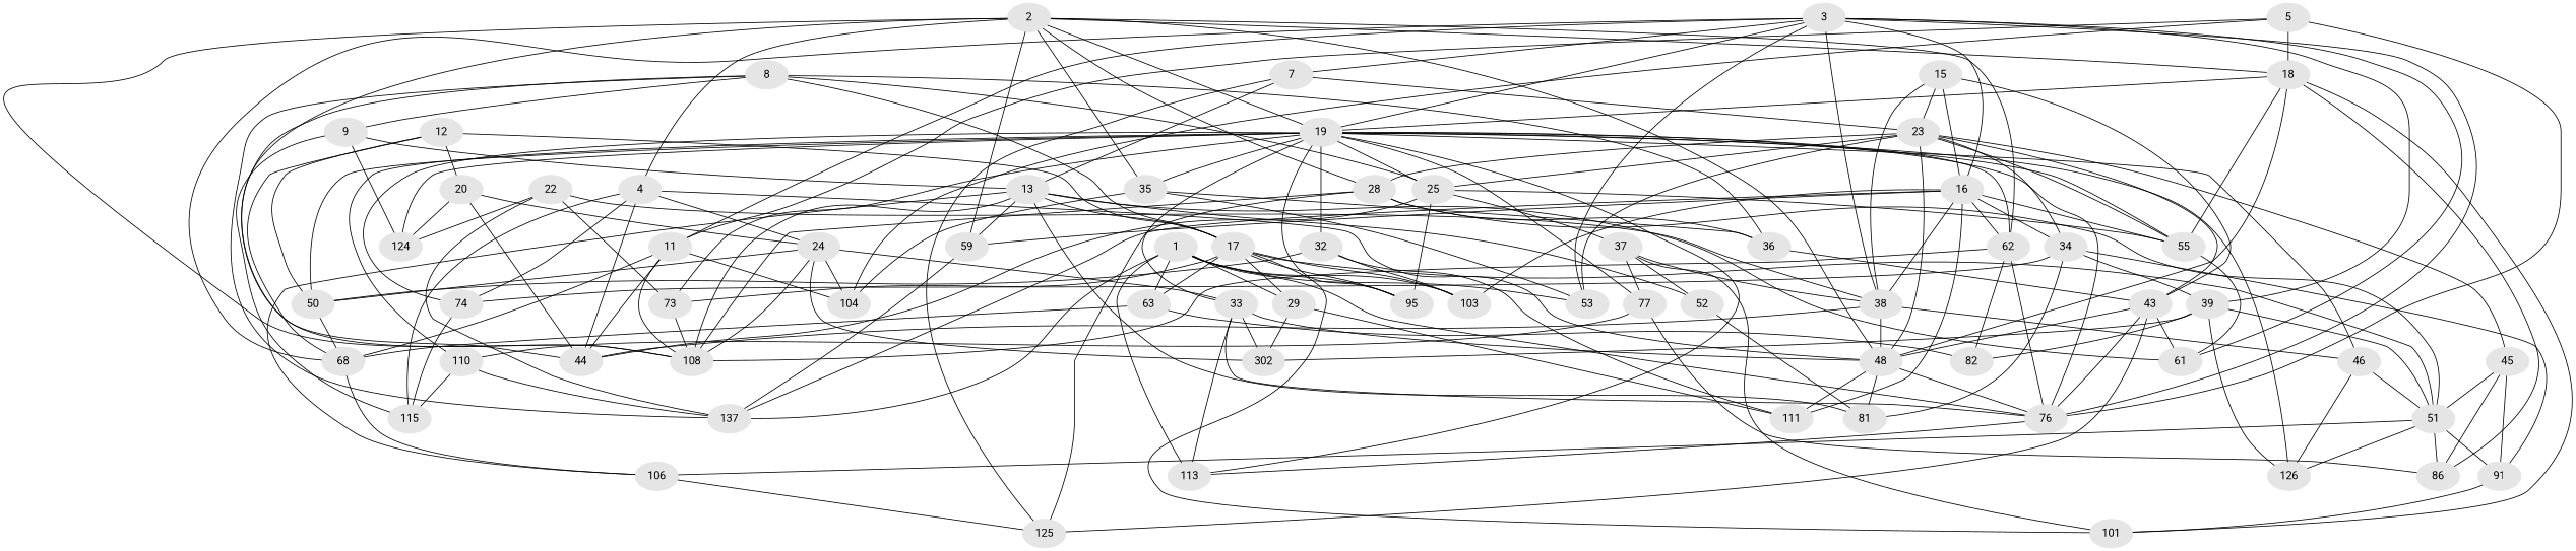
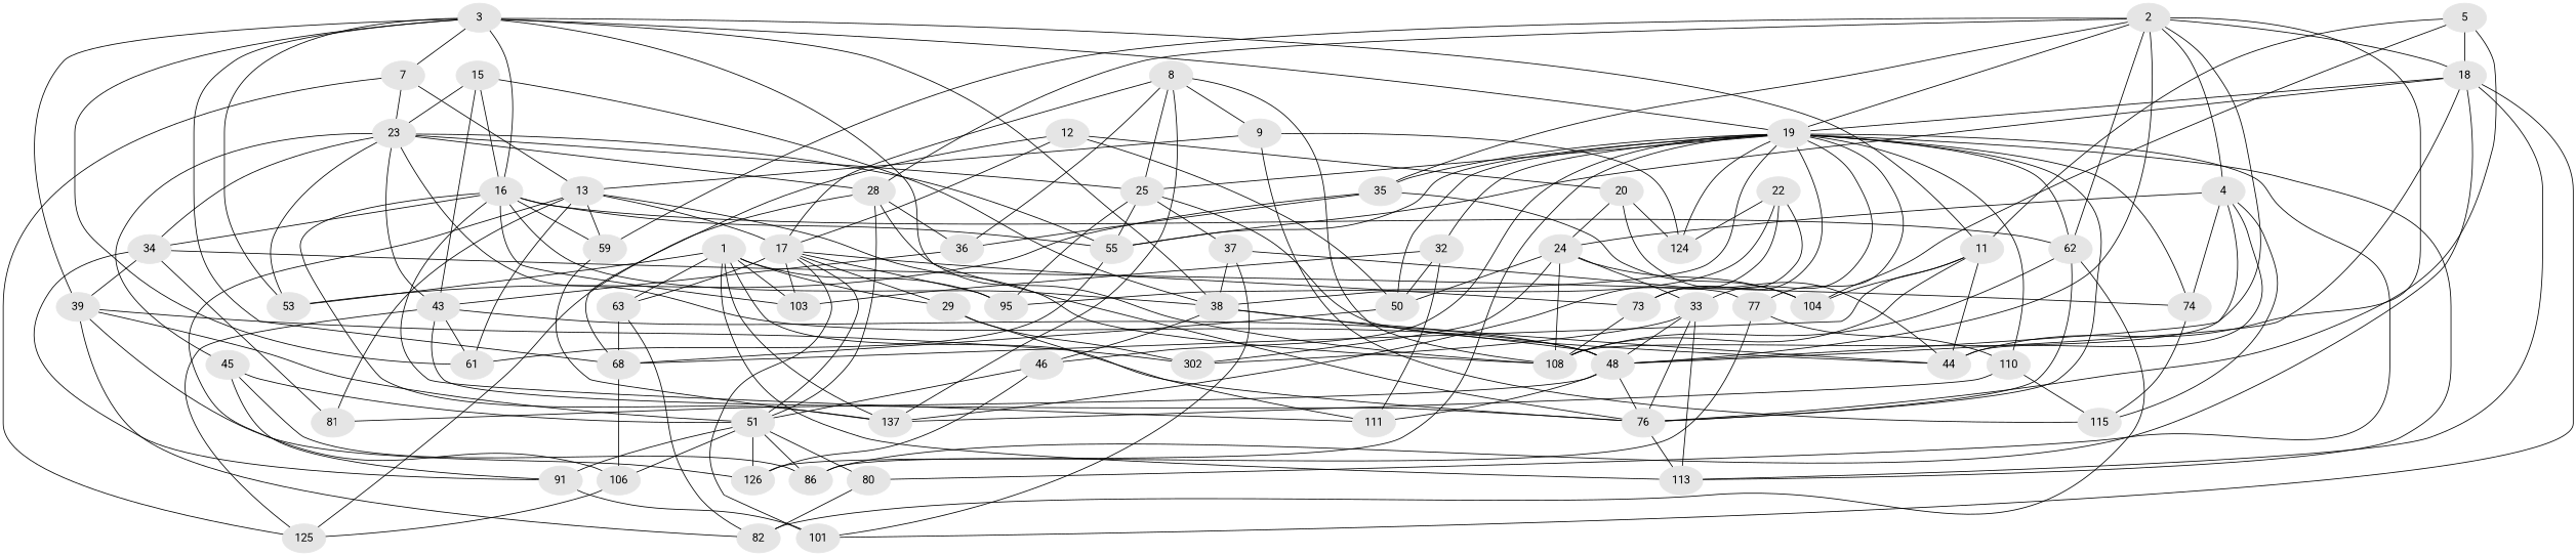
  graph {
    fontname=Roboto
    node [color=gray90 fontname=Roboto style=filled]
    edge [fontname=Roboto]
    1 [super="+123+27+71"]
    29
    53
    63
    76 [super="+105+88"]
    n6 [label=95]
    103
    113 [super="+138"]
    137 [super="+142"]
    111
    n11 [label=302]
    68 [super="+84"]
    82
    2 [super="+6+98"]
    4 [super="+120"]
    n16 [label=18 super="+14"]
    19 [super="+21+40+26"]
    28 [super="+95"]
    35 [super="+136"]
    44 [super="+54"]
    48 [super="+64+58"]
    59
    62 [super="+118"]
    108 [super="+109+139"]
    24 [super="+70+56"]
    74
    115
    55 [super="+99"]
    86
    101
    25 [super="+47"]
    124
    50 [super="+65"]
    73
    32
    33 [super="+107"]
    46
    77
+   80
    110
    126
    125
    36
    51 [super="+100+83+72"]
    104
    81
    3 [super="+41+30"]
    7
    11 [super="+69"]
    16 [super="+96+116"]
    38 [super="+60+79"]
    39 [super="+67"]
    61
    13 [super="+127+135+18"]
    23 [super="+129+31"]
    34 [super="+94"]
    106
    5 [super="+49"]
    17 [super="+132+134+141"]
-   52
    43 [super="+91+130"]
    45
    8 [super="+57"]
    9
    37 [super="+114"]
    12
    20
    15
    n69 [label=91]
    22
    1 -- 29
    1 -- 53
    1 -- 63
    1 -- 76
    1 -- n6
    1 -- 103
    1 -- 113 [weight=2]
    1 -- 137
    29 -- 111
    29 -- n11
    63 -- 68
    63 -- 82
    76 -- 113
    68 -- 106
    2 -- 4
    2 -- n16
    2 -- 19
    2 -- 28
    2 -- 35
    2 -- 44
    2 -- 48
    2 -- 59
    2 -- 62
    2 -- 108
    4 -- 44
    4 -- 48
    4 -- 24
    4 -- 74
    4 -- 115
+   n16 -- 113
    n16 -- 19
    n16 -- 48
    n16 -- 55
    n16 -- 86
    n16 -- 101
    19 -- 76
    19 -- n6
    19 -- 113
    19 -- 35 [weight=2]
    19 -- 62
    19 -- 74
    19 -- 55
    19 -- 25
    19 -- 124
    19 -- 50
    19 -- 73
    19 -- 32
    19 -- 33
    19 -- 46
    19 -- 77
+   19 -- 80
    19 -- 110
    19 -- 126
    28 -- 108
    28 -- 125
    28 -- 36
    28 -- 51
    35 -- 53
    35 -- 36
    35 -- 104
    48 -- 76
    48 -- 111
    48 -- 81
    59 -- 137
    62 -- 76
    62 -- 82
    62 -- 108
    24 -- n11
    24 -- 108
    24 -- 50 [weight=2]
    24 -- 33
    24 -- 104
    74 -- 115
    55 -- 61
    25 -- n6
    25 -- 44
    25 -- 55
    25 -- 37 [weight=2]
    50 -- 68
    73 -- 108
    32 -- 103
    32 -- 111
    32 -- 50
    33 -- 76
    33 -- 113
    33 -- n11
    33 -- 48
    46 -- 126
    46 -- 51
    77 -- 86
    77 -- 110
+   80 -- 82
    110 -- 137
    110 -- 115
    36 -- 43
    51 -- 86
+   51 -- 80
    51 -- 126
    51 -- 106
    51 -- n69
    3 -- 53
    3 -- 76
    3 -- 68
    3 -- 19
    3 -- 7
    3 -- 11
    3 -- 16
    3 -- 38
    3 -- 39
    3 -- 61
    7 -- 125
    7 -- 13
    7 -- 23
    11 -- 68
    11 -- 44
    11 -- 108
    11 -- 104
    16 -- 103
    16 -- 137
    16 -- 111
    16 -- 59
    16 -- 62
    16 -- 55
    16 -- 38
    16 -- 34
    38 -- 44
    38 -- 48
    38 -- 46
    39 -- n11
    39 -- 82
    39 -- 126
    39 -- 51
    13 -- 59
    13 -- 108
    13 -- 81
    13 -- 61
    13 -- 106
    13 -- 17
-   13 -- 52 [weight=2]
    23 -- 53
    23 -- 28
    23 -- 48
    23 -- 55
    23 -- 25
    23 -- 34
    23 -- 43
    23 -- 45
    34 -- 74
    34 -- 81
    34 -- 39
    34 -- n69
    106 -- 125
    5 -- 76
    5 -- n16 [weight=3]
    5 -- 104
    5 -- 11
    17 -- 29
    17 -- 63
    17 -- n6
    17 -- 103
    17 -- 101
    17 -- 73
    17 -- 51
-   52 -- 81
    43 -- 76
    43 -- 48 [weight=2]
    43 -- 125
    43 -- 61
    45 -- 86
    45 -- 51
    45 -- n69
    8 -- 137
    8 -- 108
    8 -- 25
    8 -- 36
    8 -- 17
    8 -- 9
    9 -- 115
    9 -- 124
    9 -- 13
    37 -- 101
    37 -- 77
    37 -- 38
-   37 -- 52
    12 -- 68
    12 -- 50
    12 -- 17
    12 -- 20
    20 -- 44
    20 -- 24
    20 -- 124
    15 -- 16
    15 -- 38
    15 -- 23
    15 -- 43
    n69 -- 101
    22 -- 137
    22 -- 124
    22 -- 73
    22 -- 38
  }
